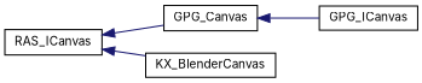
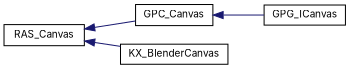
  digraph {
    fontname=Inter
    rankdir=LR
    node [color=black fillcolor=white fontname=Inter fontsize=10 shape=record style=filled]
    edge [color=midnightblue dir=back fontname=Inter fontsize=10 labelfontname=Helvetica labelfontsize=10 style=solid]
-   n1 [height=0.2 label=RAS_ICanvas width=0.4]
-   n2 [height=0.2 label=GPG_Canvas width=0.4]
+   n1 [height=0.2 label=RAS_Canvas width=0.4]
+   n2 [height=0.2 label=GPC_Canvas width=0.4]
    n3 [height=0.2 label=KX_BlenderCanvas width=0.4]
    n4 [height=0.2 label=GPG_ICanvas width=0.4]
    n1 -> n2
    n1 -> n3
    n2 -> n4
  }
